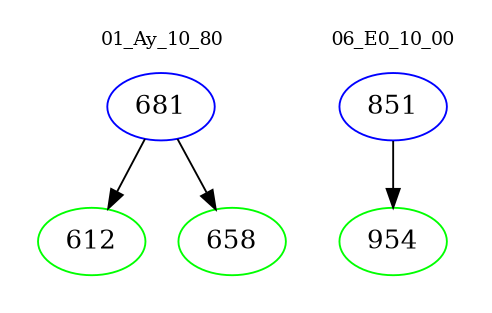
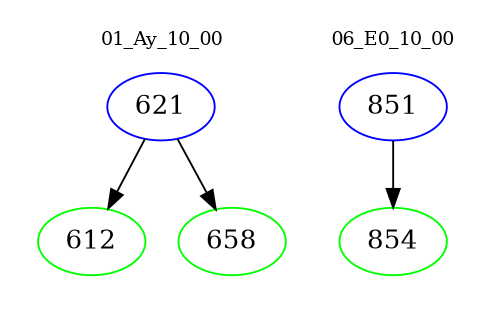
  digraph {
    node [color=green]
    edge [color=black]
-   n1 [color=blue label=681]
+   n1 [color=blue label=621]
    n2 [label=612]
    n3 [label=658]
    n4 [color=blue label=851]
-   n5 [label=954]
+   n5 [label=854]
    subgraph cluster_1 {
      color=white
      fontsize=10
-     label="01_Ay_10_80"
+     label="01_Ay_10_00"
      n1
      n2
      n3
    }
    subgraph cluster_2 {
      color=white
      fontsize=10
      label="06_E0_10_00"
      n4
      n5
    }
    n1 -> n2
    n1 -> n3
    n4 -> n5
  }
